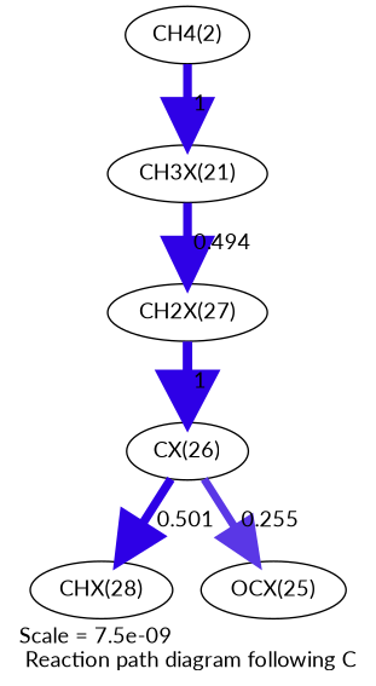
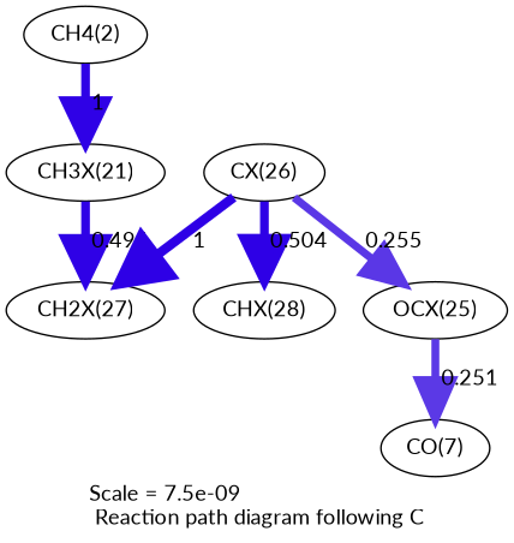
  digraph {
    fontname=Lato
    label="Scale = 7.5e-09\l Reaction path diagram following C"
    node [fontname=Lato]
    edge [arrowsize=2.73 color="0.7, 0.994, 0.9" fontname=Lato penwidth=5.47]
    n1 [label="CH4(2)"]
    n2 [label="CH3X(21)"]
    n3 [label="CH2X(27)"]
    n4 [label="CX(26)"]
    n5 [label="CHX(28)"]
    n6 [label="OCX(25)"]
+   n7 [label="CO(7)"]
    n1 -> n2 [label=" 1"]
    n2 -> n3 [label=" 0.494"]
-   n3 -> n4 [arrowsize=3 color="0.7, 1.5, 0.9" label=" 1" penwidth=6]
-   n4 -> n5 [arrowsize=2.74 color="0.7, 1, 0.9" label=" 0.501" penwidth=5.48]
+   n4 -> n3 [arrowsize=3 color="0.7, 1.5, 0.9" label=" 1" penwidth=6]
+   n4 -> n5 [arrowsize=2.74 color="0.7, 1, 0.9" label=" 0.504" penwidth=5.48]
    n4 -> n6 [arrowsize=2.49 color="0.7, 0.757, 0.9" label=" 0.255" penwidth=4.97]
+   n6 -> n7 [arrowsize=2.48 color="0.7, 0.751, 0.9" label=" 0.251" penwidth=4.96]
  }
